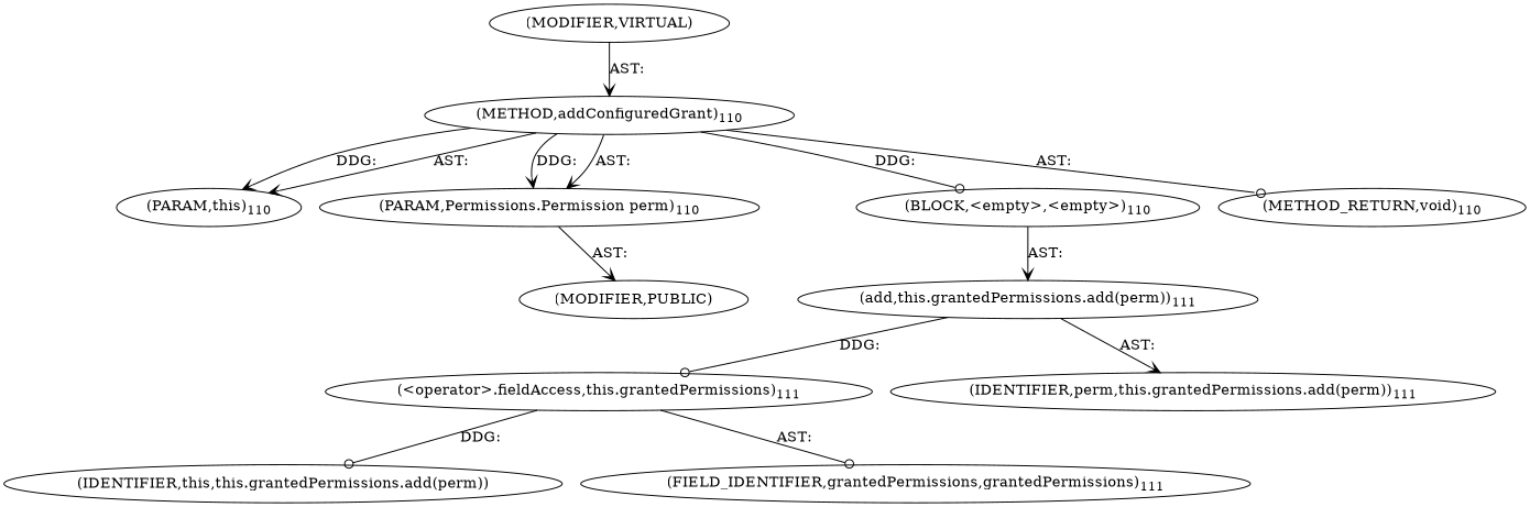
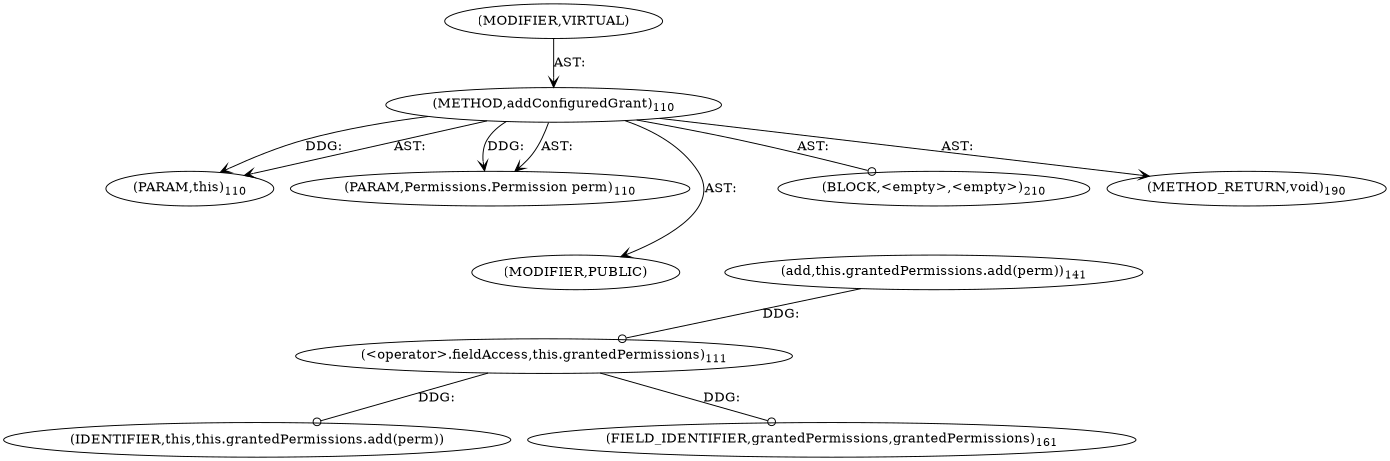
  digraph {
    edge [arrowhead=vee]
    n1 [label=<(METHOD,addConfiguredGrant)<SUB>110</SUB>>]
    n2 [label=<(PARAM,this)<SUB>110</SUB>>]
    n3 [label=<(PARAM,Permissions.Permission perm)<SUB>110</SUB>>]
-   n4 [label=<(BLOCK,&lt;empty&gt;,&lt;empty&gt;)<SUB>110</SUB>>]
+   n4 [label=<(BLOCK,&lt;empty&gt;,&lt;empty&gt;)<SUB>210</SUB>>]
    n5 [label=<(MODIFIER,PUBLIC)>]
-   n6 [label=<(METHOD_RETURN,void)<SUB>110</SUB>>]
-   n7 [label=<(add,this.grantedPermissions.add(perm))<SUB>111</SUB>>]
+   n6 [label=<(METHOD_RETURN,void)<SUB>190</SUB>>]
+   n7 [label=<(add,this.grantedPermissions.add(perm))<SUB>141</SUB>>]
    n8 [label=<(MODIFIER,VIRTUAL)>]
    n9 [label=<(&lt;operator&gt;.fieldAccess,this.grantedPermissions)<SUB>111</SUB>>]
-   n10 [label=<(IDENTIFIER,perm,this.grantedPermissions.add(perm))<SUB>111</SUB>>]
    n11 [label=<(IDENTIFIER,this,this.grantedPermissions.add(perm))>]
-   n12 [label=<(FIELD_IDENTIFIER,grantedPermissions,grantedPermissions)<SUB>111</SUB>>]
+   n12 [label=<(FIELD_IDENTIFIER,grantedPermissions,grantedPermissions)<SUB>161</SUB>>]
    n1 -> n2 [label="AST: "]
    n1 -> n2 [label="DDG: "]
    n1 -> n3 [label="AST: "]
    n1 -> n3 [label="DDG: "]
-   n1 -> n4 [arrowhead=odot label="DDG: "]
-   n3 -> n5 [label="AST: "]
-   n1 -> n6 [arrowhead=odot label="AST: "]
-   n4 -> n7 [label="AST: "]
+   n1 -> n4 [arrowhead=odot label="AST: "]
+   n1 -> n5 [label="AST: "]
+   n1 -> n6 [label="AST: "]
    n7 -> n9 [arrowhead=odot label="DDG: "]
-   n7 -> n10 [label="AST: "]
    n8 -> n1 [label="AST: "]
    n9 -> n11 [arrowhead=odot label="DDG: "]
-   n9 -> n12 [arrowhead=odot label="AST: "]
+   n9 -> n12 [arrowhead=odot label="DDG: "]
  }
